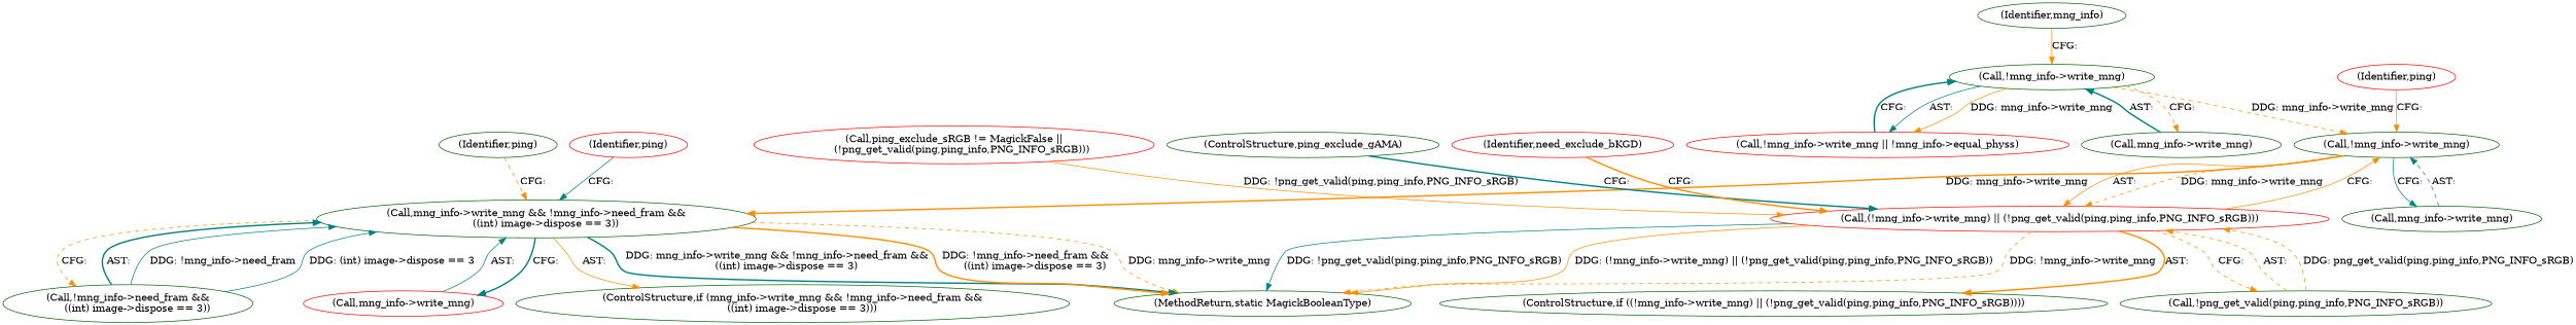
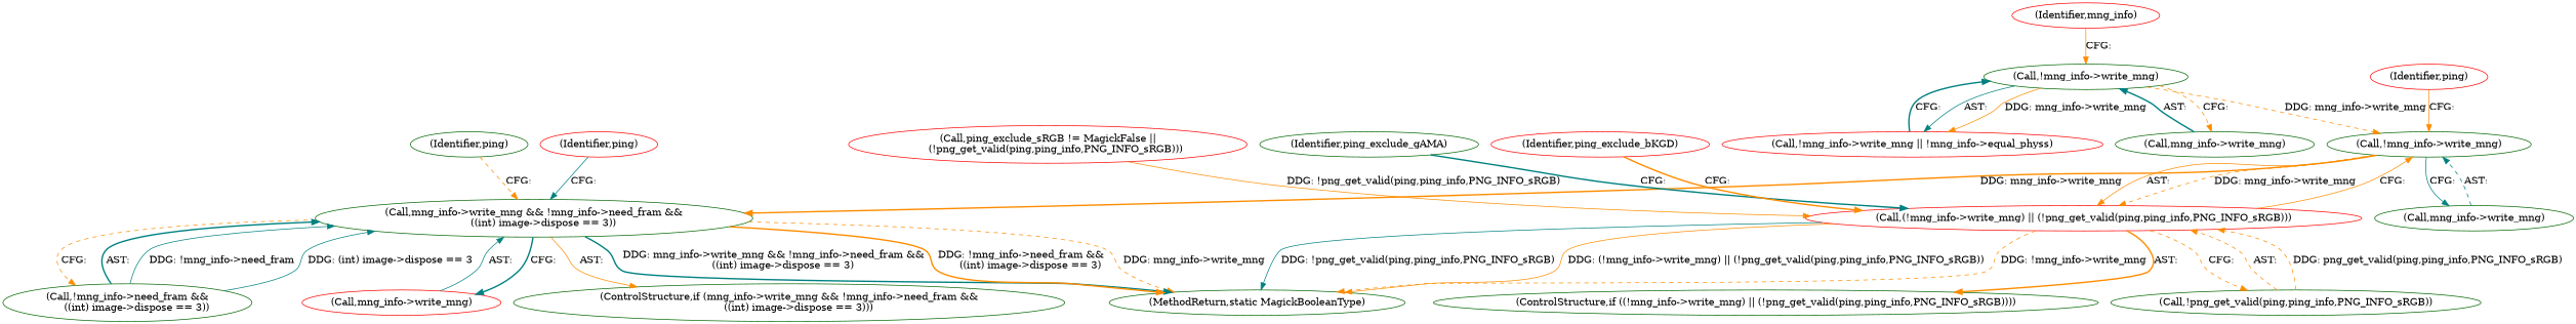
  digraph {
    node [color=darkgreen]
    edge [color=darkorange style=solid]
    n1 [label="(Call,!mng_info->write_mng)"]
    n2 [color=red label="(Call,(!mng_info->write_mng) || (!png_get_valid(ping,ping_info,PNG_INFO_sRGB)))"]
    n3 [label="(Call,mng_info->write_mng && !mng_info->need_fram &&\n      ((int) image->dispose == 3))"]
    n4 [label="(Call,mng_info->write_mng)"]
    n5 [label="(ControlStructure,if ((!mng_info->write_mng) || (!png_get_valid(ping,ping_info,PNG_INFO_sRGB))))"]
    n6 [label="(Call,!png_get_valid(ping,ping_info,PNG_INFO_sRGB))"]
    n7 [label="(MethodReturn,static MagickBooleanType)"]
    n8 [label="(ControlStructure,if (mng_info->write_mng && !mng_info->need_fram &&\n      ((int) image->dispose == 3)))"]
    n9 [color=red label="(Call,mng_info->write_mng)"]
    n10 [label="(Call,!mng_info->need_fram &&\n      ((int) image->dispose == 3))"]
    n11 [label="(Call,!mng_info->write_mng)"]
    n12 [color=red label="(Call,!mng_info->write_mng || !mng_info->equal_physs)"]
    n13 [label="(Call,mng_info->write_mng)"]
    n14 [color=red label="(Call,ping_exclude_sRGB != MagickFalse ||\n     (!png_get_valid(ping,ping_info,PNG_INFO_sRGB)))"]
    n15 [color=red label="(Identifier,ping)"]
-   n16 [label="(ControlStructure,ping_exclude_gAMA)"]
+   n16 [label="(Identifier,ping_exclude_gAMA)"]
    n17 [label="(Identifier,ping)"]
-   n18 [label="(Identifier,mng_info)"]
+   n18 [color=red label="(Identifier,mng_info)"]
    n19 [color=red label="(Identifier,ping)"]
-   n20 [color=red label="(Identifier,need_exclude_bKGD)"]
+   n20 [color=red label="(Identifier,ping_exclude_bKGD)"]
    n1 -> n2 [label="AST: "]
    n1 -> n2 [label="DDG: mng_info->write_mng" style=dashed]
    n1 -> n3 [label="DDG: mng_info->write_mng" style=bold]
    n1 -> n4 [color=teal label="CFG: "]
    n2 -> n1 [label="CFG: "]
    n2 -> n5 [label="AST: " style=bold]
    n2 -> n6 [label="CFG: " style=dashed]
    n2 -> n7 [label="DDG: !mng_info->write_mng" style=dashed]
    n2 -> n7 [color=teal label="DDG: !png_get_valid(ping,ping_info,PNG_INFO_sRGB)"]
    n2 -> n7 [label="DDG: (!mng_info->write_mng) || (!png_get_valid(ping,ping_info,PNG_INFO_sRGB))"]
    n3 -> n7 [label="DDG: mng_info->write_mng" style=dashed]
    n3 -> n7 [color=teal label="DDG: mng_info->write_mng && !mng_info->need_fram &&\n      ((int) image->dispose == 3)" style=bold]
    n3 -> n7 [label="DDG: !mng_info->need_fram &&\n      ((int) image->dispose == 3)" style=bold]
    n3 -> n8 [label="AST: "]
    n3 -> n9 [color=teal label="CFG: " style=bold]
    n3 -> n10 [label="CFG: " style=dashed]
    n4 -> n1 [color=teal label="AST: " style=dashed]
    n6 -> n2 [label="AST: " style=dashed]
    n6 -> n2 [label="DDG: png_get_valid(ping,ping_info,PNG_INFO_sRGB)" style=dashed]
    n9 -> n3 [color=teal label="AST: "]
    n10 -> n3 [color=teal label="AST: " style=bold]
    n10 -> n3 [color=teal label="DDG: !mng_info->need_fram"]
    n10 -> n3 [color=teal label="DDG: (int) image->dispose == 3"]
    n11 -> n1 [label="DDG: mng_info->write_mng" style=dashed]
    n11 -> n12 [color=teal label="AST: "]
    n11 -> n12 [label="DDG: mng_info->write_mng"]
    n11 -> n13 [label="CFG: " style=dashed]
    n12 -> n11 [color=teal label="CFG: " style=bold]
    n13 -> n11 [color=teal label="AST: " style=bold]
    n14 -> n2 [label="DDG: !png_get_valid(ping,ping_info,PNG_INFO_sRGB)"]
    n15 -> n3 [color=teal label="CFG: "]
    n16 -> n2 [color=teal label="CFG: " style=bold]
    n17 -> n3 [label="CFG: " style=dashed]
    n18 -> n11 [label="CFG: "]
    n19 -> n1 [label="CFG: "]
    n20 -> n2 [label="CFG: " style=bold]
  }
